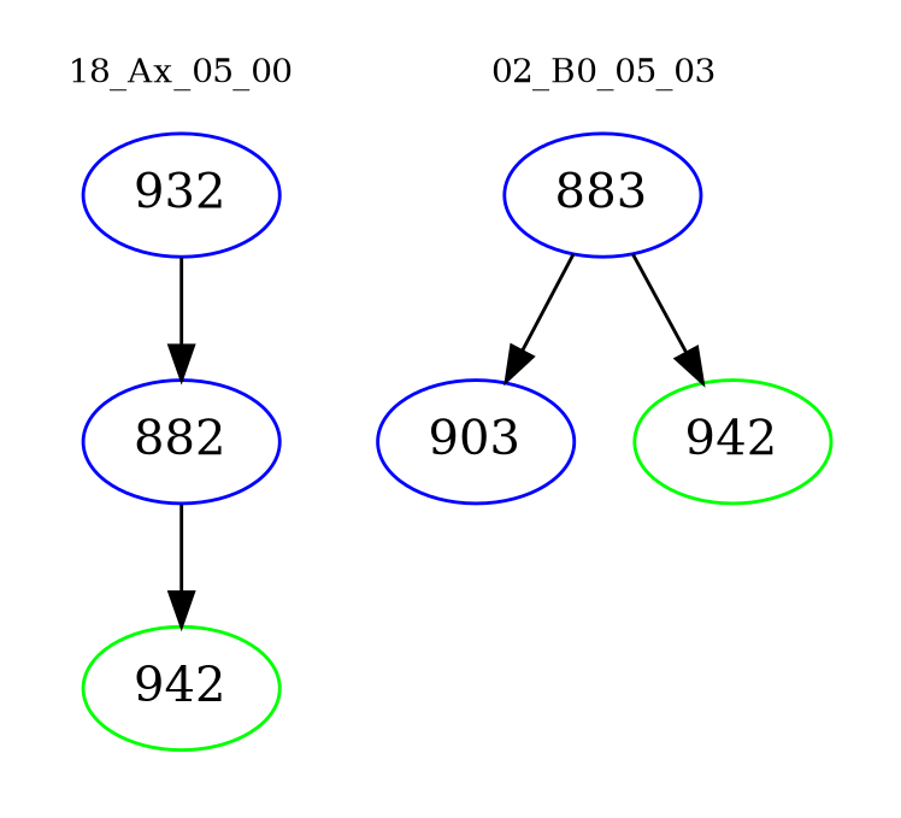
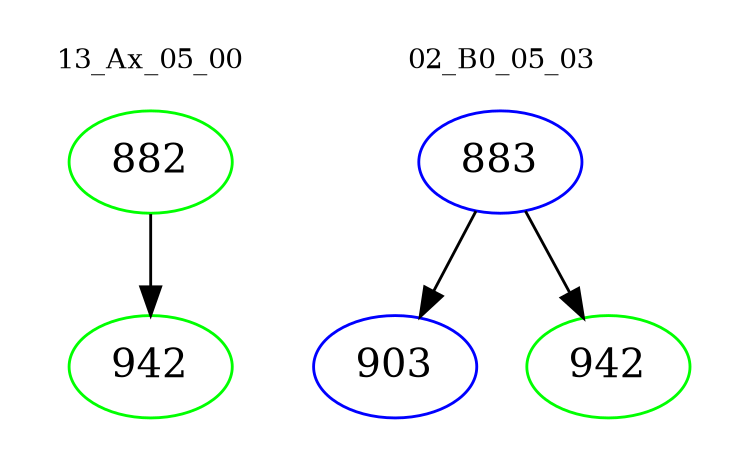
  digraph {
    node [color=blue]
    edge [color=black]
-   n1 [label=932]
-   n2 [label=882]
+   n2 [color=green label=882]
    n3 [color=green label=942]
    n4 [label=903]
    n5 [label=883]
    n6 [color=green label=942]
    subgraph cluster_1 {
      color=white
      fontsize=10
-     label="18_Ax_05_00"
-     n1
+     label="13_Ax_05_00"
      n2
      n3
    }
    subgraph cluster_2 {
      color=white
      fontsize=10
      label="02_B0_05_03"
      n4
      n5
      n6
    }
-   n1 -> n2
    n2 -> n3
    n5 -> n4
    n5 -> n6
  }
